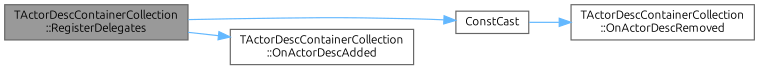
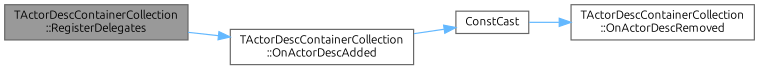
  digraph {
    fontname=Ubuntu
    rankdir=LR
    node [color=grey40 fillcolor=white fontname=Ubuntu fontsize=10 shape=box style=filled]
    edge [color=steelblue1 fontname=Ubuntu fontsize=10 labelfontname=Helvetica labelfontsize=10 style=solid]
    n1 [color=gray40 fillcolor=grey60 fontcolor=black height=0.2 label="TActorDescContainerCollection\l::RegisterDelegates" width=0.4]
    n2 [height=0.2 label=ConstCast width=0.4]
    n3 [height=0.2 label="TActorDescContainerCollection\l::OnActorDescAdded" width=0.4]
    n4 [height=0.2 label="TActorDescContainerCollection\l::OnActorDescRemoved" width=0.4]
-   n1 -> n2
+   n3 -> n2
    n1 -> n3
    n2 -> n4
  }
